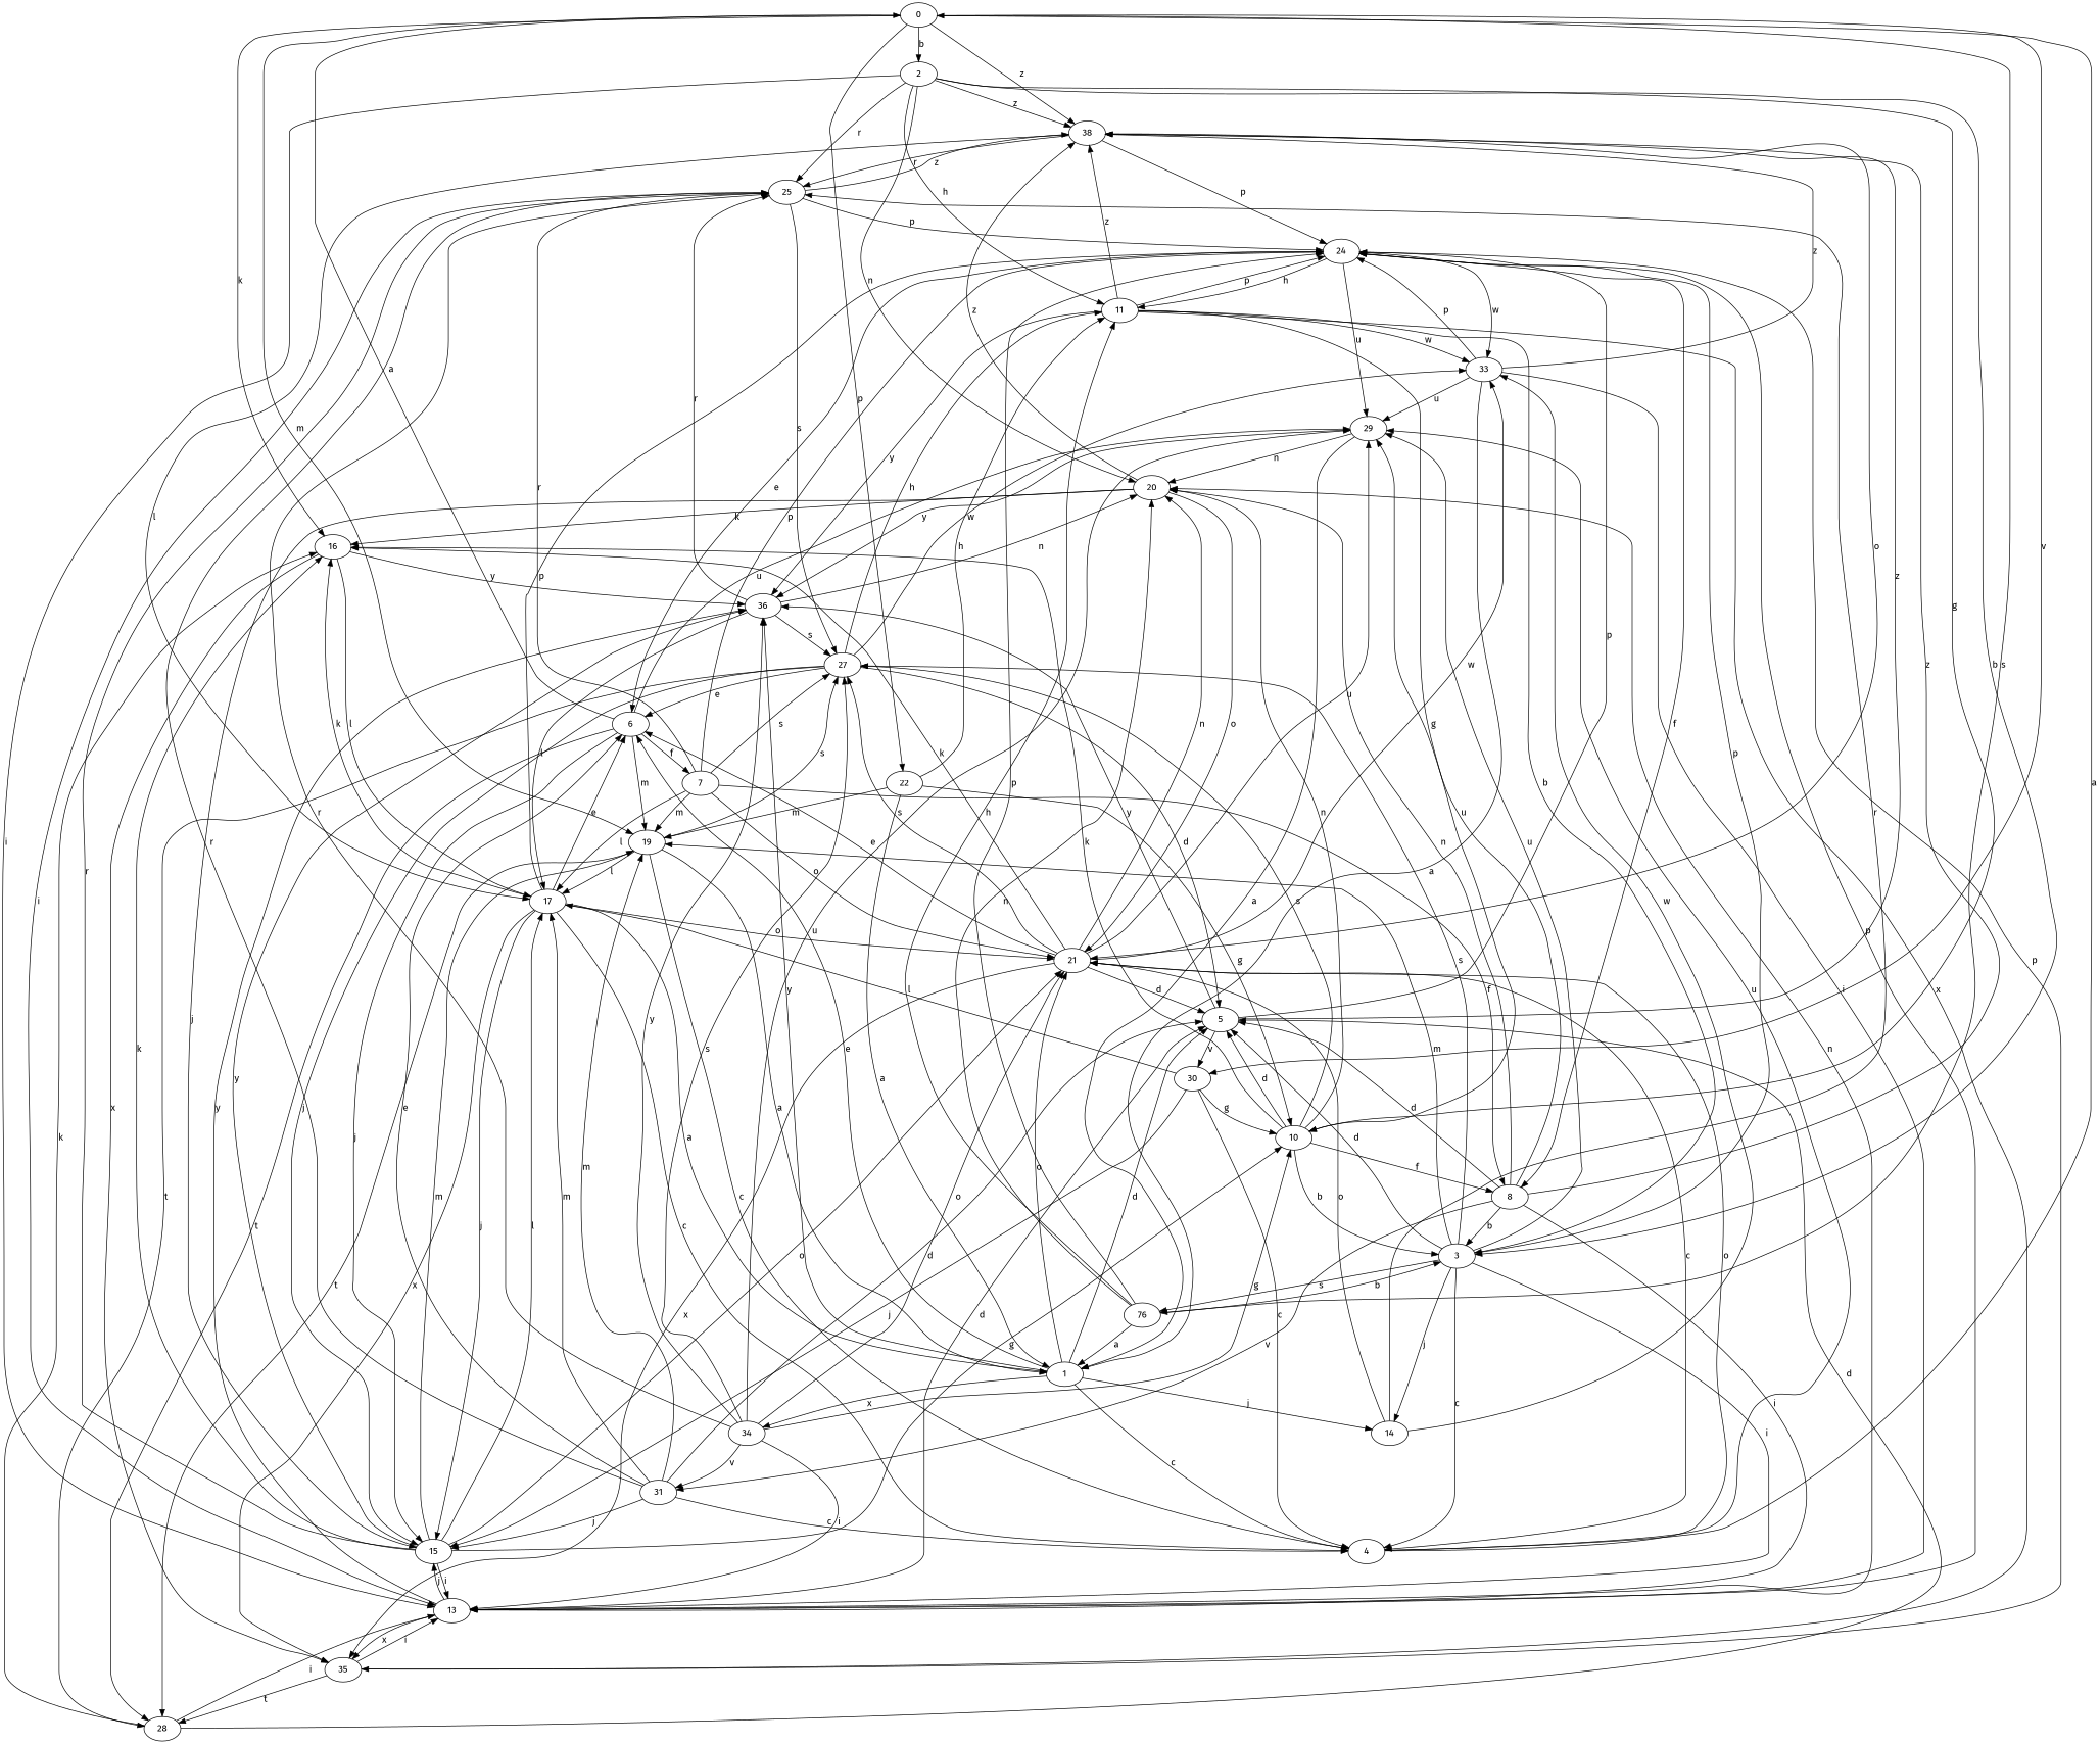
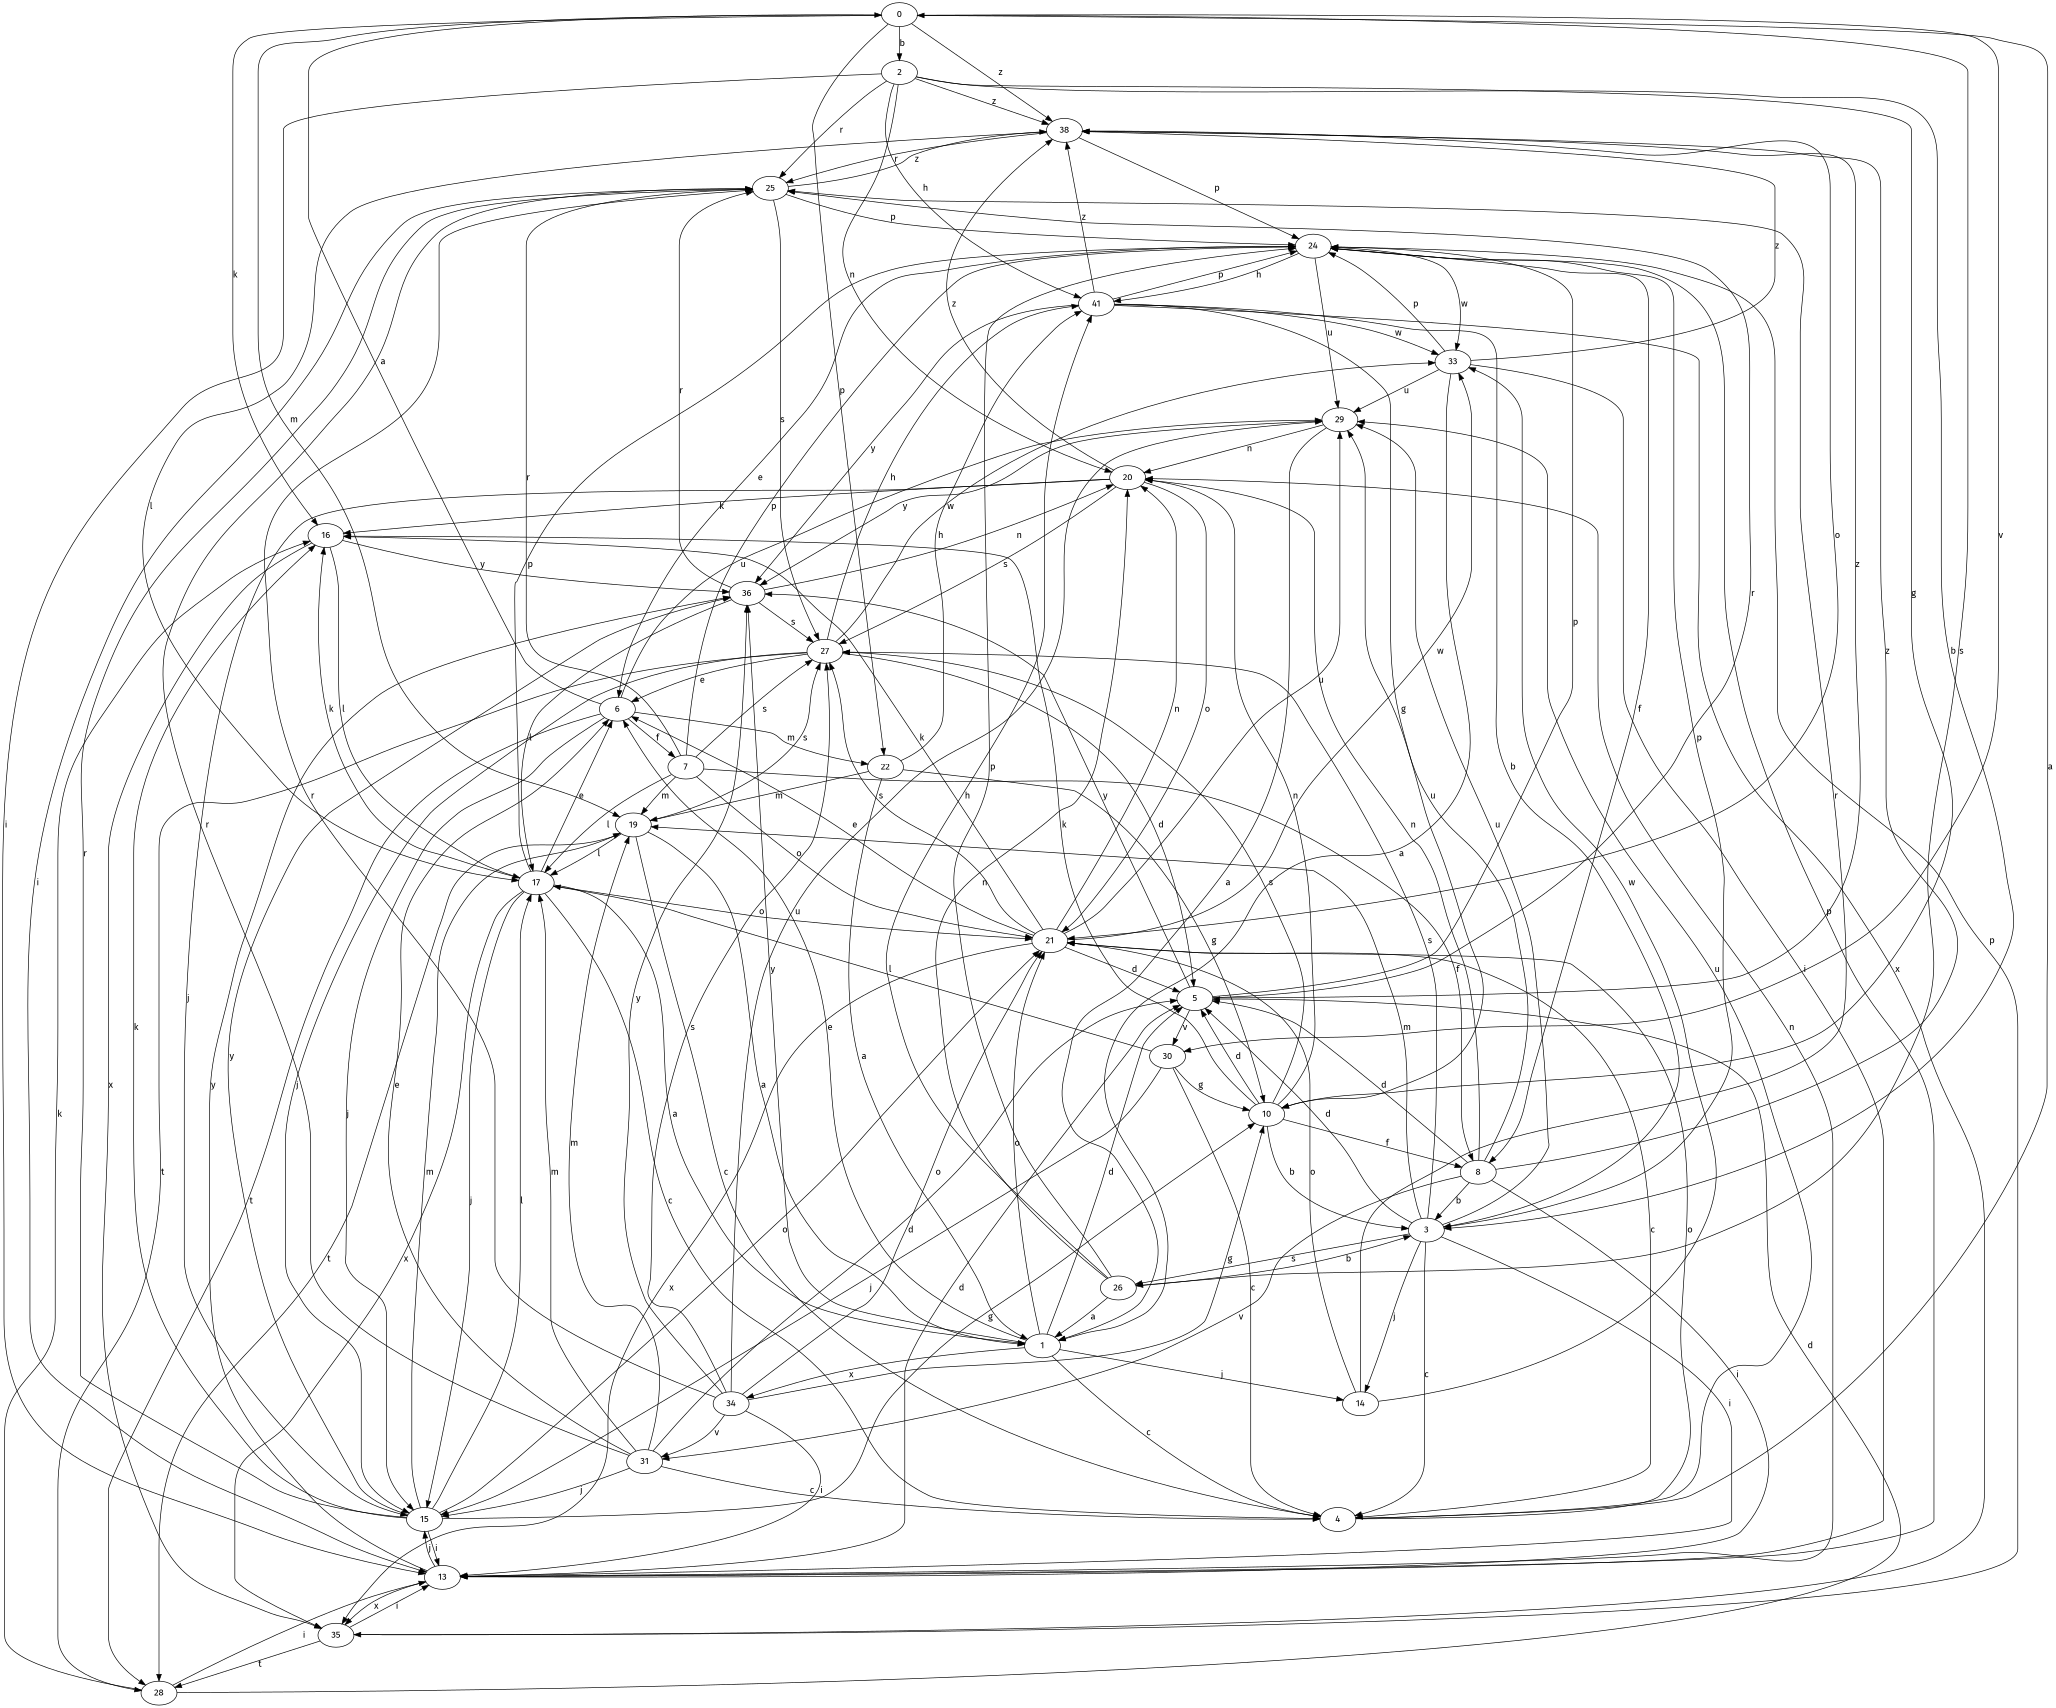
  strict digraph {
    fontname="Fira Sans"
    node [fontname="Fira Sans"]
    edge [fontname="Fira Sans"]
    0
    2
    16
    19
    22
-   26 [label=76]
+   26
    30
    38
    3
    10
-   11
+   11 [label=41]
    13
    20
    25
    36
    17
    35
    1
    4
    27
    28
    24
    15
    21
    5
    6
    14
    34
    29
    7
    33
    31
    8
    0 -> 2 [label=b]
    0 -> 16 [label=k]
    0 -> 19 [label=m]
    0 -> 22 [label=p]
    0 -> 26 [label=s]
    0 -> 30 [label=v]
    0 -> 38 [label=z]
    2 -> 38 [label=z]
    2 -> 3 [label=b]
    2 -> 10 [label=g]
    2 -> 11 [label=h]
    2 -> 13 [label=i]
    2 -> 20 [label=n]
    2 -> 25 [label=r]
    16 -> 36 [label=y]
    16 -> 17 [label=l]
    16 -> 35 [label=x]
    19 -> 17 [label=l]
    19 -> 1 [label=a]
    19 -> 4 [label=c]
    19 -> 27 [label=s]
    19 -> 28 [label=t]
    22 -> 19 [label=m]
    22 -> 10 [label=g]
    22 -> 11 [label=h]
    22 -> 1 [label=a]
    26 -> 3 [label=b]
    26 -> 11 [label=h]
    26 -> 20 [label=n]
    26 -> 1 [label=a]
    26 -> 24 [label=p]
    30 -> 10 [label=g]
    30 -> 17 [label=l]
    30 -> 4 [label=c]
    30 -> 15 [label=j]
    38 -> 25 [label=r]
    38 -> 17 [label=l]
    38 -> 24 [label=p]
    38 -> 21 [label=o]
    3 -> 19 [label=m]
    3 -> 26 [label=s]
    3 -> 13 [label=i]
    3 -> 4 [label=c]
    3 -> 27 [label=s]
    3 -> 24 [label=p]
    3 -> 5 [label=d]
    3 -> 14 [label=j]
    3 -> 29 [label=u]
    10 -> 16 [label=k]
    10 -> 3 [label=b]
    10 -> 20 [label=n]
    10 -> 27 [label=s]
    10 -> 5 [label=d]
    10 -> 8 [label=f]
    11 -> 38 [label=z]
    11 -> 3 [label=b]
    11 -> 10 [label=g]
    11 -> 36 [label=y]
    11 -> 35 [label=x]
    11 -> 24 [label=p]
    11 -> 33 [label=w]
    13 -> 20 [label=n]
    13 -> 36 [label=y]
    13 -> 35 [label=x]
    13 -> 24 [label=p]
    13 -> 15 [label=j]
    13 -> 5 [label=d]
    20 -> 16 [label=k]
    20 -> 38 [label=z]
+   20 -> 27 [label=s]
    20 -> 15 [label=j]
    20 -> 21 [label=o]
    25 -> 38 [label=z]
    25 -> 13 [label=i]
    25 -> 27 [label=s]
    25 -> 24 [label=p]
    36 -> 20 [label=n]
    36 -> 25 [label=r]
    36 -> 17 [label=l]
    36 -> 27 [label=s]
    17 -> 16 [label=k]
    17 -> 35 [label=x]
    17 -> 1 [label=a]
    17 -> 4 [label=c]
    17 -> 24 [label=p]
    17 -> 15 [label=j]
    17 -> 21 [label=o]
    17 -> 6 [label=e]
    35 -> 13 [label=i]
    35 -> 28 [label=t]
    35 -> 24 [label=p]
    1 -> 36 [label=y]
    1 -> 4 [label=c]
    1 -> 21 [label=o]
    1 -> 5 [label=d]
    1 -> 6 [label=e]
    1 -> 14 [label=j]
    1 -> 34 [label=x]
    4 -> 0 [label=a]
    4 -> 21 [label=o]
    4 -> 29 [label=u]
    27 -> 11 [label=h]
    27 -> 28 [label=t]
    27 -> 15 [label=j]
    27 -> 5 [label=d]
    27 -> 6 [label=e]
    27 -> 33 [label=w]
    28 -> 16 [label=k]
    28 -> 13 [label=i]
    28 -> 5 [label=d]
    24 -> 11 [label=h]
    24 -> 6 [label=e]
    24 -> 29 [label=u]
    24 -> 33 [label=w]
    24 -> 8 [label=f]
    15 -> 16 [label=k]
    15 -> 19 [label=m]
    15 -> 10 [label=g]
    15 -> 13 [label=i]
    15 -> 25 [label=r]
    15 -> 36 [label=y]
    15 -> 17 [label=l]
    15 -> 21 [label=o]
    21 -> 16 [label=k]
    21 -> 20 [label=n]
    21 -> 35 [label=x]
    21 -> 4 [label=c]
    21 -> 27 [label=s]
    21 -> 5 [label=d]
    21 -> 6 [label=e]
    21 -> 29 [label=u]
    21 -> 33 [label=w]
    5 -> 30 [label=v]
    5 -> 38 [label=z]
+   5 -> 25 [label=r]
    5 -> 36 [label=y]
    5 -> 24 [label=p]
    6 -> 0 [label=a]
-   6 -> 19 [label=m]
+   6 -> 22 [label=m]
    6 -> 28 [label=t]
    6 -> 15 [label=j]
    6 -> 29 [label=u]
    6 -> 7 [label=f]
    14 -> 25 [label=r]
    14 -> 21 [label=o]
    14 -> 33 [label=w]
    34 -> 10 [label=g]
    34 -> 13 [label=i]
    34 -> 25 [label=r]
    34 -> 36 [label=y]
    34 -> 27 [label=s]
    34 -> 21 [label=o]
    34 -> 29 [label=u]
    34 -> 31 [label=v]
    29 -> 20 [label=n]
    29 -> 36 [label=y]
    29 -> 1 [label=a]
    7 -> 19 [label=m]
    7 -> 25 [label=r]
    7 -> 17 [label=l]
    7 -> 27 [label=s]
    7 -> 24 [label=p]
    7 -> 21 [label=o]
    7 -> 8 [label=f]
    33 -> 38 [label=z]
    33 -> 13 [label=i]
    33 -> 1 [label=a]
    33 -> 24 [label=p]
    33 -> 29 [label=u]
    31 -> 19 [label=m]
    31 -> 25 [label=r]
    31 -> 17 [label=m]
    31 -> 4 [label=c]
    31 -> 15 [label=j]
    31 -> 5 [label=d]
    31 -> 6 [label=e]
    8 -> 38 [label=z]
    8 -> 3 [label=b]
    8 -> 13 [label=i]
    8 -> 20 [label=n]
    8 -> 5 [label=d]
    8 -> 29 [label=u]
    8 -> 31 [label=v]
  }
